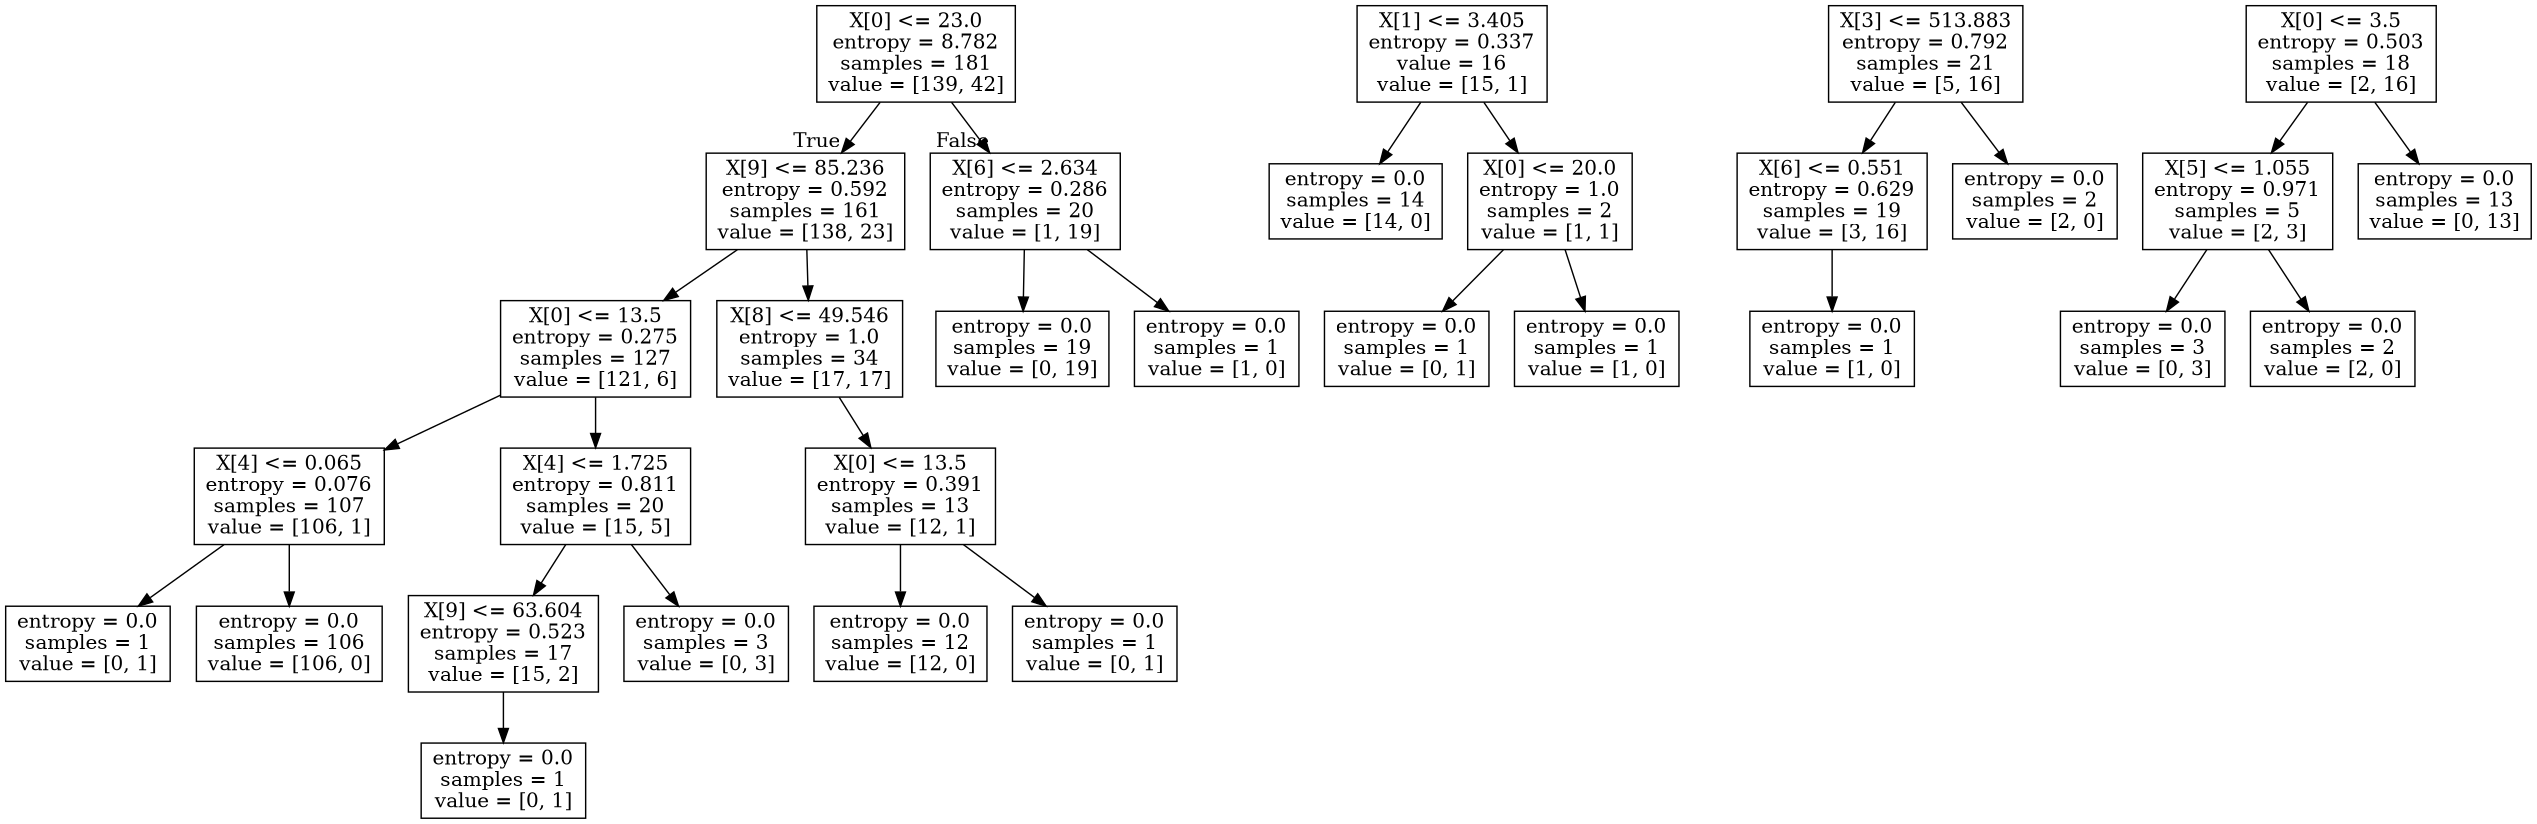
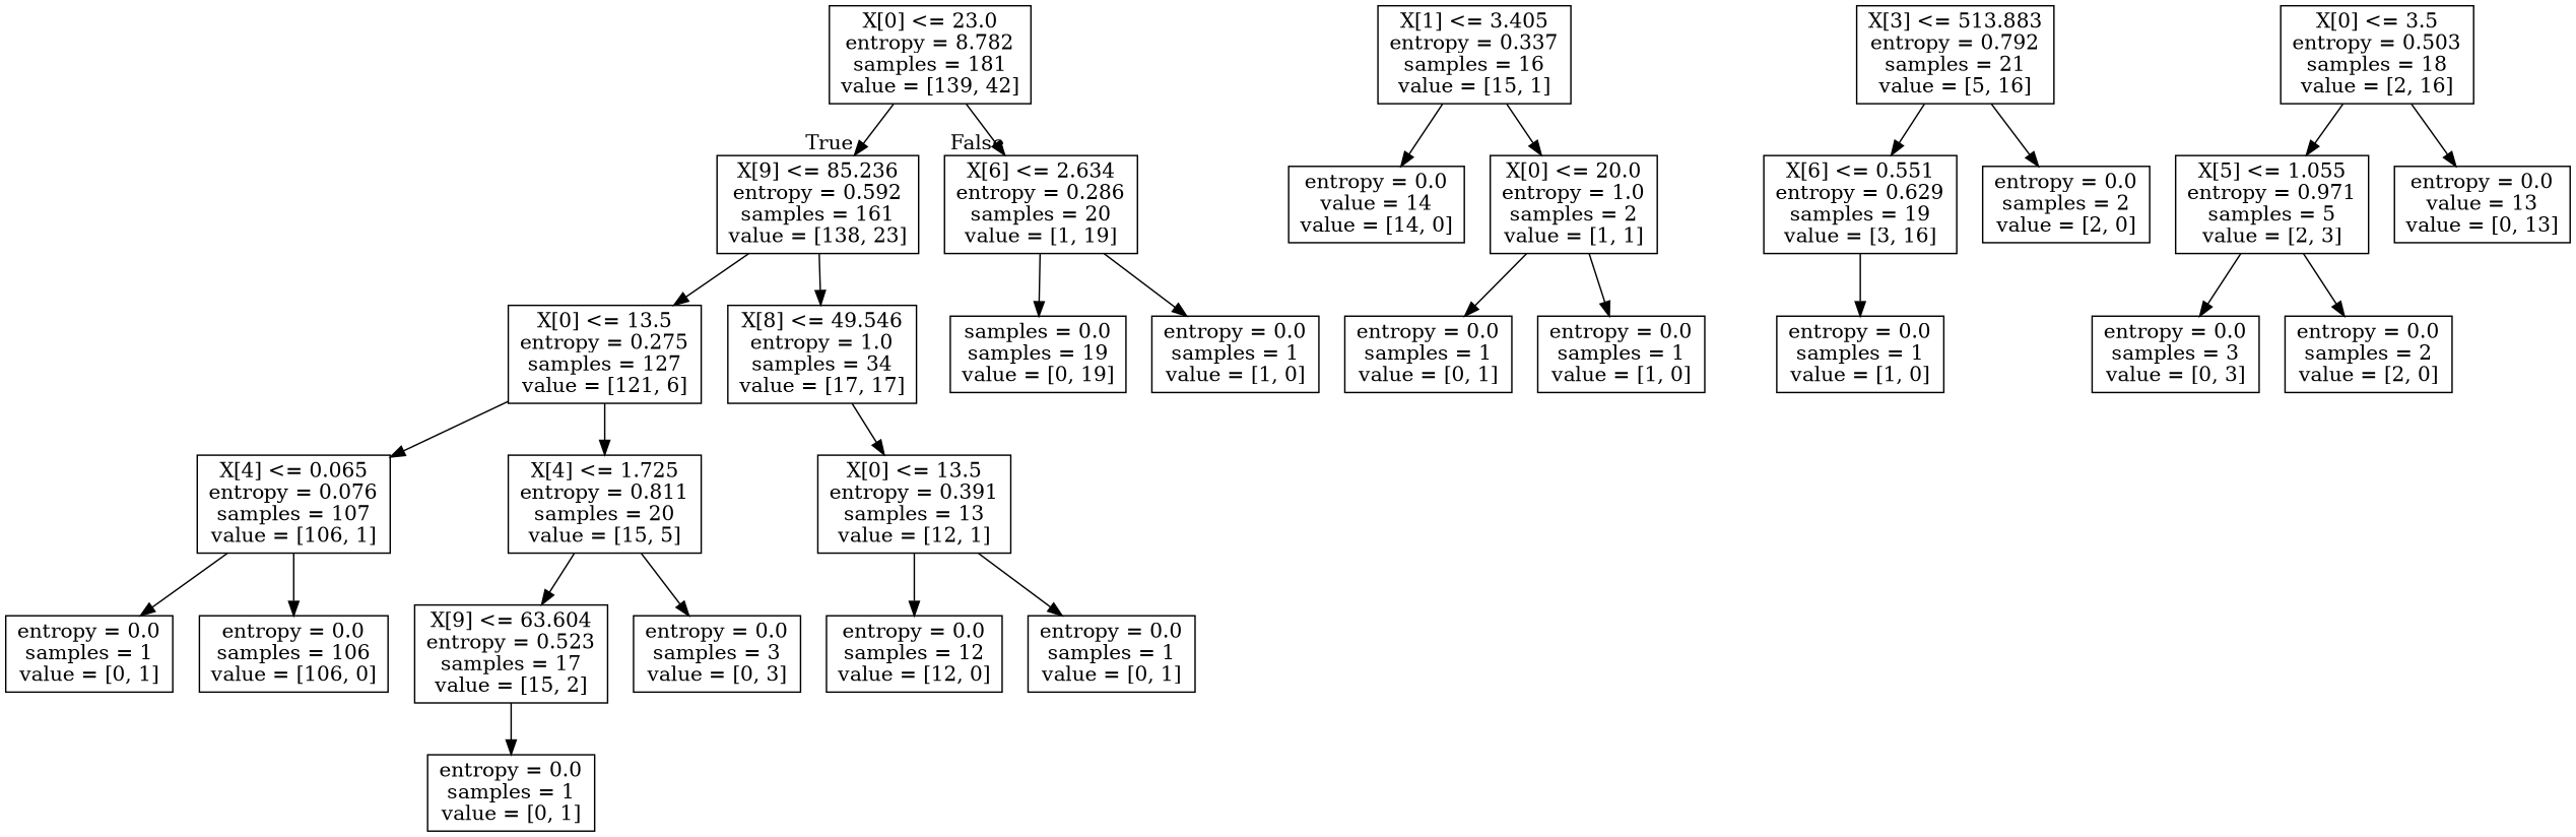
  digraph {
    node [shape=box]
    n1 [label="X[0] <= 23.0\nentropy = 8.782\nsamples = 181\nvalue = [139, 42]"]
    n2 [label="X[9] <= 85.236\nentropy = 0.592\nsamples = 161\nvalue = [138, 23]"]
    n3 [label="X[6] <= 2.634\nentropy = 0.286\nsamples = 20\nvalue = [1, 19]"]
    n4 [label="X[0] <= 13.5\nentropy = 0.275\nsamples = 127\nvalue = [121, 6]"]
    n5 [label="X[8] <= 49.546\nentropy = 1.0\nsamples = 34\nvalue = [17, 17]"]
-   n6 [label="entropy = 0.0\nsamples = 19\nvalue = [0, 19]"]
+   n6 [label="samples = 0.0\nsamples = 19\nvalue = [0, 19]"]
    n7 [label="entropy = 0.0\nsamples = 1\nvalue = [1, 0]"]
    n8 [label="X[4] <= 0.065\nentropy = 0.076\nsamples = 107\nvalue = [106, 1]"]
    n9 [label="X[4] <= 1.725\nentropy = 0.811\nsamples = 20\nvalue = [15, 5]"]
    n10 [label="X[0] <= 13.5\nentropy = 0.391\nsamples = 13\nvalue = [12, 1]"]
    n11 [label="entropy = 0.0\nsamples = 1\nvalue = [0, 1]"]
    n12 [label="entropy = 0.0\nsamples = 106\nvalue = [106, 0]"]
    n13 [label="X[9] <= 63.604\nentropy = 0.523\nsamples = 17\nvalue = [15, 2]"]
    n14 [label="entropy = 0.0\nsamples = 3\nvalue = [0, 3]"]
    n15 [label="entropy = 0.0\nsamples = 1\nvalue = [0, 1]"]
-   n16 [label="X[1] <= 3.405\nentropy = 0.337\nvalue = 16\nvalue = [15, 1]"]
-   n17 [label="entropy = 0.0\nsamples = 14\nvalue = [14, 0]"]
+   n16 [label="X[1] <= 3.405\nentropy = 0.337\nsamples = 16\nvalue = [15, 1]"]
+   n17 [label="entropy = 0.0\nvalue = 14\nvalue = [14, 0]"]
    n18 [label="X[0] <= 20.0\nentropy = 1.0\nsamples = 2\nvalue = [1, 1]"]
    n19 [label="entropy = 0.0\nsamples = 1\nvalue = [0, 1]"]
    n20 [label="entropy = 0.0\nsamples = 1\nvalue = [1, 0]"]
    n21 [label="entropy = 0.0\nsamples = 12\nvalue = [12, 0]"]
    n22 [label="entropy = 0.0\nsamples = 1\nvalue = [0, 1]"]
    n23 [label="X[3] <= 513.883\nentropy = 0.792\nsamples = 21\nvalue = [5, 16]"]
    n24 [label="X[6] <= 0.551\nentropy = 0.629\nsamples = 19\nvalue = [3, 16]"]
    n25 [label="entropy = 0.0\nsamples = 2\nvalue = [2, 0]"]
    n26 [label="entropy = 0.0\nsamples = 1\nvalue = [1, 0]"]
    n27 [label="X[0] <= 3.5\nentropy = 0.503\nsamples = 18\nvalue = [2, 16]"]
    n28 [label="X[5] <= 1.055\nentropy = 0.971\nsamples = 5\nvalue = [2, 3]"]
-   n29 [label="entropy = 0.0\nsamples = 13\nvalue = [0, 13]"]
+   n29 [label="entropy = 0.0\nvalue = 13\nvalue = [0, 13]"]
    n30 [label="entropy = 0.0\nsamples = 3\nvalue = [0, 3]"]
    n31 [label="entropy = 0.0\nsamples = 2\nvalue = [2, 0]"]
    n1 -> n2 [headlabel=True labelangle=45 labeldistance=2.5]
    n1 -> n3 [headlabel=False labelangle=-45 labeldistance=2.5]
    n2 -> n4
    n2 -> n5
    n3 -> n6
    n3 -> n7
    n4 -> n8
    n4 -> n9
    n5 -> n10
    n8 -> n11
    n8 -> n12
    n9 -> n13
    n9 -> n14
    n10 -> n21
    n10 -> n22
    n13 -> n15
    n16 -> n17
    n16 -> n18
    n18 -> n19
    n18 -> n20
    n23 -> n24
    n23 -> n25
    n24 -> n26
    n27 -> n28
    n27 -> n29
    n28 -> n30
    n28 -> n31
  }
